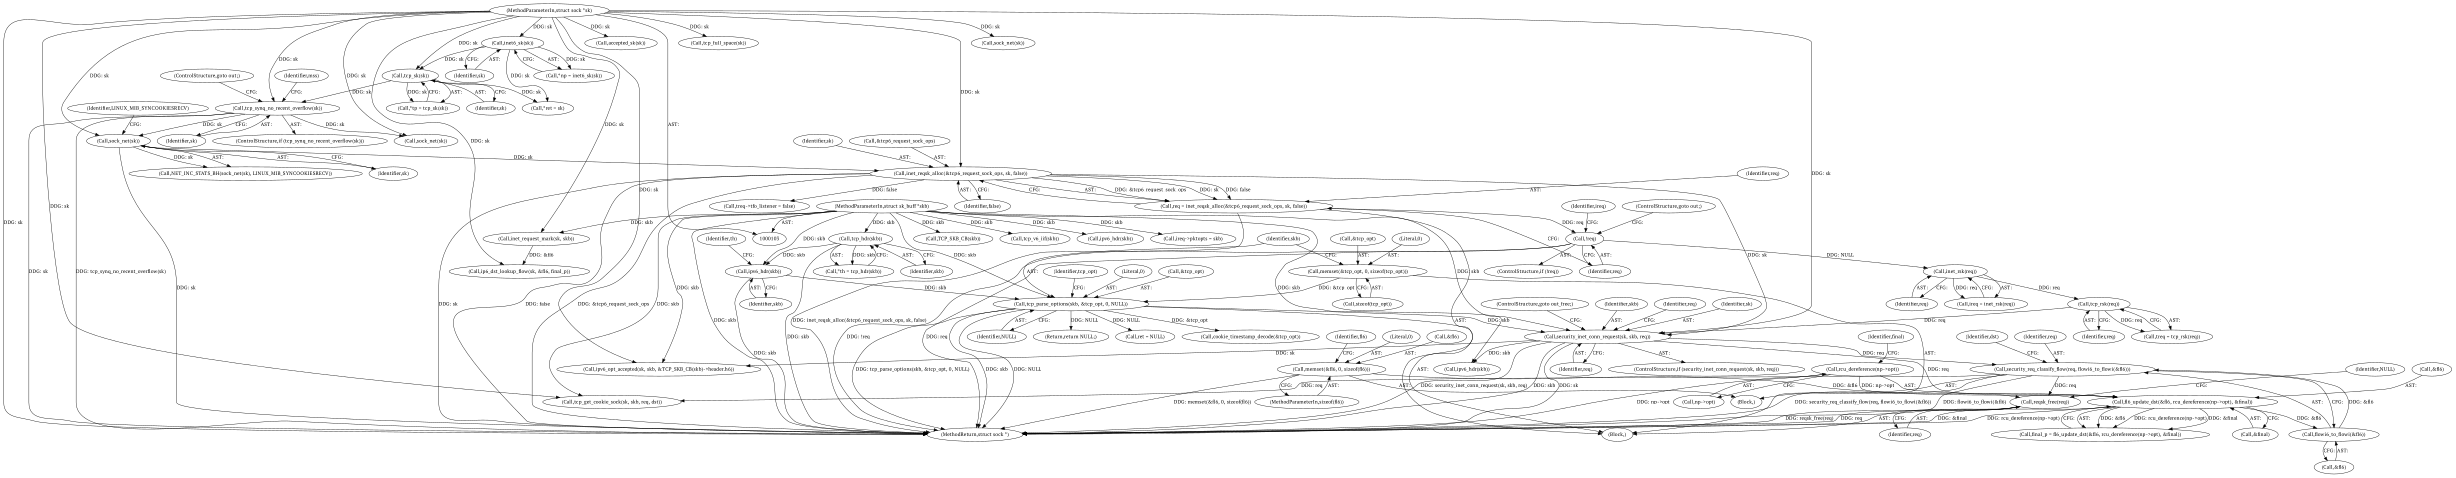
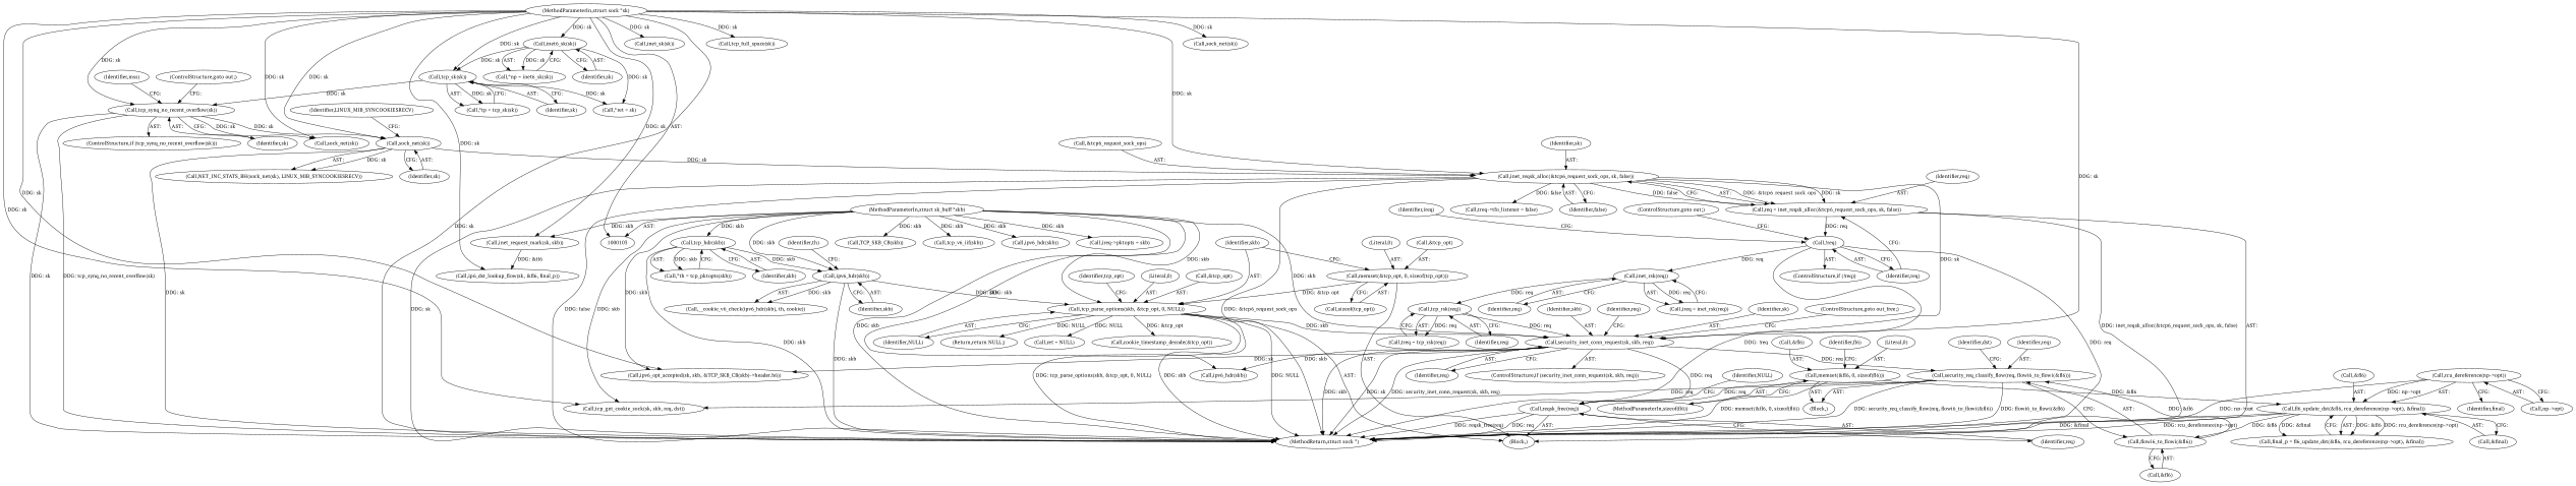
  digraph {
    fontname="PT Serif"
    node [fontname="PT Serif"]
    edge [fontname="PT Serif"]
    n1 [label="(Call,reqsk_free(req))"]
    n2 [label="(Identifier,req)"]
    n3 [label="(MethodReturn,struct sock *)"]
    n4 [label="(Block,)"]
    n5 [label="(Call,security_inet_conn_request(sk, skb, req))"]
    n6 [label="(Call,security_req_classify_flow(req, flowi6_to_flowi(&fl6)))"]
    n7 [label="(Identifier,req)"]
    n8 [label="(ControlStructure,if (security_inet_conn_request(sk, skb, req)))"]
    n9 [label="(Call,ipv6_hdr(skb))"]
    n10 [label="(Call,ipv6_opt_accepted(sk, skb, &TCP_SKB_CB(skb)->header.h6))"]
    n11 [label="(Call,tcp_get_cookie_sock(sk, skb, req, dst))"]
    n12 [label="(Call,flowi6_to_flowi(&fl6))"]
    n13 [label="(Block,)"]
    n14 [label="(Call,inet_reqsk_alloc(&tcp6_request_sock_ops, sk, false))"]
    n15 [label="(Call,req = inet_reqsk_alloc(&tcp6_request_sock_ops, sk, false))"]
    n16 [label="(Identifier,false)"]
    n17 [label="(Call,treq->tfo_listener = false)"]
    n18 [label="(Call,!req)"]
    n19 [label="(Call,sock_net(sk))"]
    n20 [label="(Call,NET_INC_STATS_BH(sock_net(sk), LINUX_MIB_SYNCOOKIESRECV))"]
    n21 [label="(Identifier,sk)"]
    n22 [label="(Call,tcp_synq_no_recent_overflow(sk))"]
    n23 [label="(Call,sock_net(sk))"]
    n24 [label="(Identifier,sk)"]
    n25 [label="(ControlStructure,if (tcp_synq_no_recent_overflow(sk)))"]
    n26 [label="(MethodParameterIn,struct sock *sk)"]
    n27 [label="(Call,tcp_sk(sk))"]
    n28 [label="(Call,inet6_sk(sk))"]
-   n29 [label="(Call,accepted_sk(sk))"]
+   n29 [label="(Call,inet_sk(sk))"]
    n30 [label="(Call,ip6_dst_lookup_flow(sk, &fl6, final_p))"]
    n31 [label="(Call,tcp_full_space(sk))"]
    n32 [label="(Call,inet_request_mark(sk, skb))"]
    n33 [label="(Call,sock_net(sk))"]
    1000103
    n35 [label="(Call,*ret = sk)"]
    n36 [label="(Call,*tp = tcp_sk(sk))"]
    n37 [label="(Identifier,sk)"]
    n38 [label="(Call,*np = inet6_sk(sk))"]
    n39 [label="(Identifier,sk)"]
    n40 [label="(Call,tcp_parse_options(skb, &tcp_opt, 0, NULL))"]
    n41 [label="(Identifier,NULL)"]
    n42 [label="(Return,return NULL;)"]
    n43 [label="(Call,ret = NULL)"]
    n44 [label="(Call,cookie_timestamp_decode(&tcp_opt))"]
    n45 [label="(Call,ipv6_hdr(skb))"]
    n46 [label="(Identifier,skb)"]
+   n47 [label="(Call,__cookie_v6_check(ipv6_hdr(skb), th, cookie))"]
    n48 [label="(Call,tcp_hdr(skb))"]
-   n49 [label="(Call,*th = tcp_hdr(skb))"]
+   n49 [label="(Call,*th = tcp_pktopts(skb))"]
    n50 [label="(Identifier,skb)"]
    n51 [label="(MethodParameterIn,struct sk_buff *skb)"]
    n52 [label="(Call,TCP_SKB_CB(skb))"]
    n53 [label="(Call,tcp_v6_iif(skb))"]
    n54 [label="(Call,ipv6_hdr(skb))"]
    n55 [label="(Call,ireq->pktopts = skb)"]
    n56 [label="(Call,memset(&tcp_opt, 0, sizeof(tcp_opt)))"]
    n57 [label="(Call,sizeof(tcp_opt))"]
    n58 [label="(Call,tcp_rsk(req))"]
    n59 [label="(Identifier,req)"]
    n60 [label="(Call,treq = tcp_rsk(req))"]
    n61 [label="(Call,inet_rsk(req))"]
    n62 [label="(Call,ireq = inet_rsk(req))"]
    n63 [label="(Identifier,req)"]
    n64 [label="(Identifier,req)"]
    n65 [label="(ControlStructure,if (!req))"]
    n66 [label="(Call,&fl6)"]
    n67 [label="(Call,fl6_update_dst(&fl6, rcu_dereference(np->opt), &final))"]
    n68 [label="(Call,&final)"]
    n69 [label="(Call,final_p = fl6_update_dst(&fl6, rcu_dereference(np->opt), &final))"]
    n70 [label="(Call,memset(&fl6, 0, sizeof(fl6)))"]
    n71 [label="(MethodParameterIn,sizeof(fl6))"]
    n72 [label="(Call,rcu_dereference(np->opt))"]
    n73 [label="(Call,np->opt)"]
    n74 [label="(Identifier,ireq)"]
    n75 [label="(Identifier,LINUX_MIB_SYNCOOKIESRECV)"]
    n76 [label="(Identifier,tcp_opt)"]
    n77 [label="(ControlStructure,goto out_free;)"]
    n78 [label="(Call,&fl6)"]
    n79 [label="(Literal,0)"]
    n80 [label="(Identifier,skb)"]
    n81 [label="(ControlStructure,goto out;)"]
    n82 [label="(Identifier,th)"]
    n83 [label="(Literal,0)"]
    n84 [label="(Identifier,req)"]
    n85 [label="(Identifier,mss)"]
    n86 [label="(ControlStructure,goto out;)"]
    n87 [label="(Identifier,skb)"]
    n88 [label="(Identifier,dst)"]
    n89 [label="(Call,&tcp_opt)"]
    n90 [label="(Call,&tcp_opt)"]
    n91 [label="(Identifier,sk)"]
    n92 [label="(Identifier,NULL)"]
    n93 [label="(Identifier,final)"]
    n94 [label="(Call,&fl6)"]
    n95 [label="(Identifier,req)"]
    n96 [label="(Identifier,req)"]
    n97 [label="(Identifier,fl6)"]
    n98 [label="(Call,&tcp6_request_sock_ops)"]
    n99 [label="(Literal,0)"]
    n100 [label="(Identifier,sk)"]
    n1 -> n2 [label="CFG: "]
    n1 -> n3 [label="DDG: reqsk_free(req)"]
    n1 -> n3 [label="DDG: req"]
    n1 -> n4 [label="AST: "]
    n2 -> n1 [label="AST: "]
    n5 -> n1 [label="DDG: req"]
    n5 -> n3 [label="DDG: sk"]
    n5 -> n3 [label="DDG: security_inet_conn_request(sk, skb, req)"]
    n5 -> n3 [label="DDG: skb"]
    n5 -> n6 [label="DDG: req"]
    n5 -> n7 [label="CFG: "]
    n5 -> n8 [label="AST: "]
    n5 -> n9 [label="DDG: skb"]
    n5 -> n10 [label="DDG: sk"]
    n6 -> n1 [label="DDG: req"]
    n6 -> n3 [label="DDG: security_req_classify_flow(req, flowi6_to_flowi(&fl6))"]
    n6 -> n3 [label="DDG: flowi6_to_flowi(&fl6)"]
    n6 -> n11 [label="DDG: req"]
    n6 -> n12 [label="CFG: "]
    n6 -> n13 [label="AST: "]
    n7 -> n5 [label="AST: "]
    n12 -> n6 [label="AST: "]
    n12 -> n6 [label="DDG: &fl6"]
    n12 -> n66 [label="CFG: "]
    n14 -> n3 [label="DDG: sk"]
    n14 -> n3 [label="DDG: false"]
    n14 -> n3 [label="DDG: &tcp6_request_sock_ops"]
    n14 -> n5 [label="DDG: sk"]
    n14 -> n15 [label="AST: "]
    n14 -> n15 [label="DDG: &tcp6_request_sock_ops"]
    n14 -> n15 [label="DDG: sk"]
    n14 -> n15 [label="DDG: false"]
    n14 -> n16 [label="CFG: "]
    n14 -> n17 [label="DDG: false"]
    n15 -> n3 [label="DDG: inet_reqsk_alloc(&tcp6_request_sock_ops, sk, false)"]
    n15 -> n4 [label="AST: "]
    n15 -> n14 [label="CFG: "]
    n15 -> n18 [label="DDG: req"]
    n16 -> n14 [label="AST: "]
    n18 -> n3 [label="DDG: !req"]
    n18 -> n3 [label="DDG: req"]
-   n18 -> n61 [label="DDG: NULL"]
+   n18 -> n61 [label="DDG: req"]
    n18 -> n64 [label="CFG: "]
    n18 -> n65 [label="AST: "]
    n19 -> n3 [label="DDG: sk"]
    n19 -> n14 [label="DDG: sk"]
    n19 -> n20 [label="AST: "]
    n19 -> n20 [label="DDG: sk"]
    n19 -> n21 [label="CFG: "]
    n21 -> n19 [label="AST: "]
    n22 -> n3 [label="DDG: sk"]
    n22 -> n3 [label="DDG: tcp_synq_no_recent_overflow(sk)"]
    n22 -> n19 [label="DDG: sk"]
    n22 -> n23 [label="DDG: sk"]
    n22 -> n24 [label="CFG: "]
    n22 -> n25 [label="AST: "]
    n24 -> n22 [label="AST: "]
    n26 -> n3 [label="DDG: sk"]
    n26 -> n5 [label="DDG: sk"]
    n26 -> n10 [label="DDG: sk"]
    n26 -> n11 [label="DDG: sk"]
    n26 -> n14 [label="DDG: sk"]
    n26 -> n19 [label="DDG: sk"]
    n26 -> n22 [label="DDG: sk"]
    n26 -> n23 [label="DDG: sk"]
    n26 -> n27 [label="DDG: sk"]
    n26 -> n28 [label="DDG: sk"]
    n26 -> n29 [label="DDG: sk"]
    n26 -> n30 [label="DDG: sk"]
    n26 -> n31 [label="DDG: sk"]
    n26 -> n32 [label="DDG: sk"]
    n26 -> n33 [label="DDG: sk"]
    n26 -> 1000103 [label="AST: "]
    n27 -> n22 [label="DDG: sk"]
    n27 -> n35 [label="DDG: sk"]
    n27 -> n36 [label="AST: "]
    n27 -> n36 [label="DDG: sk"]
    n27 -> n37 [label="CFG: "]
    n28 -> n27 [label="DDG: sk"]
    n28 -> n35 [label="DDG: sk"]
    n28 -> n38 [label="AST: "]
    n28 -> n38 [label="DDG: sk"]
    n28 -> n39 [label="CFG: "]
    n32 -> n30 [label="DDG: &fl6"]
    n36 -> n27 [label="CFG: "]
    n37 -> n27 [label="AST: "]
    n38 -> n28 [label="CFG: "]
    n39 -> n28 [label="AST: "]
    n40 -> n3 [label="DDG: tcp_parse_options(skb, &tcp_opt, 0, NULL)"]
    n40 -> n3 [label="DDG: skb"]
    n40 -> n3 [label="DDG: NULL"]
    n40 -> n4 [label="AST: "]
    n40 -> n5 [label="DDG: skb"]
    n40 -> n41 [label="CFG: "]
    n40 -> n42 [label="DDG: NULL"]
    n40 -> n43 [label="DDG: NULL"]
    n40 -> n44 [label="DDG: &tcp_opt"]
    n41 -> n40 [label="AST: "]
    n45 -> n3 [label="DDG: skb"]
    n45 -> n40 [label="DDG: skb"]
    n45 -> n46 [label="CFG: "]
+   n45 -> n47 [label="AST: "]
+   n45 -> n47 [label="DDG: skb"]
    n46 -> n45 [label="AST: "]
    n48 -> n3 [label="DDG: skb"]
    n48 -> n45 [label="DDG: skb"]
    n48 -> n49 [label="AST: "]
    n48 -> n49 [label="DDG: skb"]
    n48 -> n50 [label="CFG: "]
    n49 -> n48 [label="CFG: "]
    n50 -> n48 [label="AST: "]
    n51 -> n3 [label="DDG: skb"]
    n51 -> n5 [label="DDG: skb"]
    n51 -> n9 [label="DDG: skb"]
    n51 -> n10 [label="DDG: skb"]
    n51 -> n11 [label="DDG: skb"]
    n51 -> n32 [label="DDG: skb"]
    n51 -> 1000103 [label="AST: "]
    n51 -> n40 [label="DDG: skb"]
    n51 -> n45 [label="DDG: skb"]
    n51 -> n48 [label="DDG: skb"]
    n51 -> n52 [label="DDG: skb"]
    n51 -> n53 [label="DDG: skb"]
    n51 -> n54 [label="DDG: skb"]
    n51 -> n55 [label="DDG: skb"]
    n56 -> n4 [label="AST: "]
    n56 -> n40 [label="DDG: &tcp_opt"]
    n56 -> n57 [label="CFG: "]
    n57 -> n56 [label="AST: "]
    n58 -> n5 [label="DDG: req"]
    n58 -> n59 [label="CFG: "]
    n58 -> n60 [label="AST: "]
    n58 -> n60 [label="DDG: req"]
    n59 -> n58 [label="AST: "]
    n60 -> n58 [label="CFG: "]
    n61 -> n58 [label="DDG: req"]
    n61 -> n62 [label="AST: "]
    n61 -> n62 [label="DDG: req"]
    n61 -> n63 [label="CFG: "]
    n62 -> n61 [label="CFG: "]
    n63 -> n61 [label="AST: "]
    n64 -> n15 [label="CFG: "]
    n64 -> n18 [label="AST: "]
    n66 -> n12 [label="AST: "]
    n67 -> n3 [label="DDG: &final"]
    n67 -> n3 [label="DDG: rcu_dereference(np->opt)"]
    n67 -> n12 [label="DDG: &fl6"]
    n67 -> n68 [label="CFG: "]
    n67 -> n69 [label="AST: "]
    n67 -> n69 [label="DDG: &fl6"]
    n67 -> n69 [label="DDG: rcu_dereference(np->opt)"]
    n67 -> n69 [label="DDG: &final"]
    n68 -> n67 [label="AST: "]
    n69 -> n67 [label="CFG: "]
    n70 -> n3 [label="DDG: memset(&fl6, 0, sizeof(fl6))"]
    n70 -> n13 [label="AST: "]
    n70 -> n67 [label="DDG: &fl6"]
    n70 -> n71 [label="CFG: "]
    n71 -> n70 [label="AST: "]
    n72 -> n3 [label="DDG: np->opt"]
    n72 -> n67 [label="AST: "]
    n72 -> n67 [label="DDG: np->opt"]
    n72 -> n73 [label="CFG: "]
    n73 -> n72 [label="AST: "]
    n74 -> n18 [label="CFG: "]
    n75 -> n19 [label="CFG: "]
    n76 -> n40 [label="CFG: "]
    n77 -> n5 [label="CFG: "]
    n78 -> n70 [label="AST: "]
    n79 -> n56 [label="AST: "]
    n80 -> n5 [label="AST: "]
    n81 -> n18 [label="CFG: "]
    n82 -> n45 [label="CFG: "]
    n83 -> n40 [label="AST: "]
    n84 -> n5 [label="CFG: "]
    n85 -> n22 [label="CFG: "]
    n86 -> n22 [label="CFG: "]
    n87 -> n40 [label="AST: "]
    n87 -> n56 [label="CFG: "]
    n88 -> n6 [label="CFG: "]
    n89 -> n40 [label="AST: "]
    n90 -> n56 [label="AST: "]
    n91 -> n14 [label="AST: "]
    n92 -> n1 [label="CFG: "]
-   n93 -> n72 [label="CFG: "]
+   n72 -> n93 [label="CFG: "]
    n94 -> n67 [label="AST: "]
    n95 -> n15 [label="AST: "]
    n96 -> n6 [label="AST: "]
    n97 -> n70 [label="CFG: "]
    n98 -> n14 [label="AST: "]
    n99 -> n70 [label="AST: "]
    n100 -> n5 [label="AST: "]
  }
